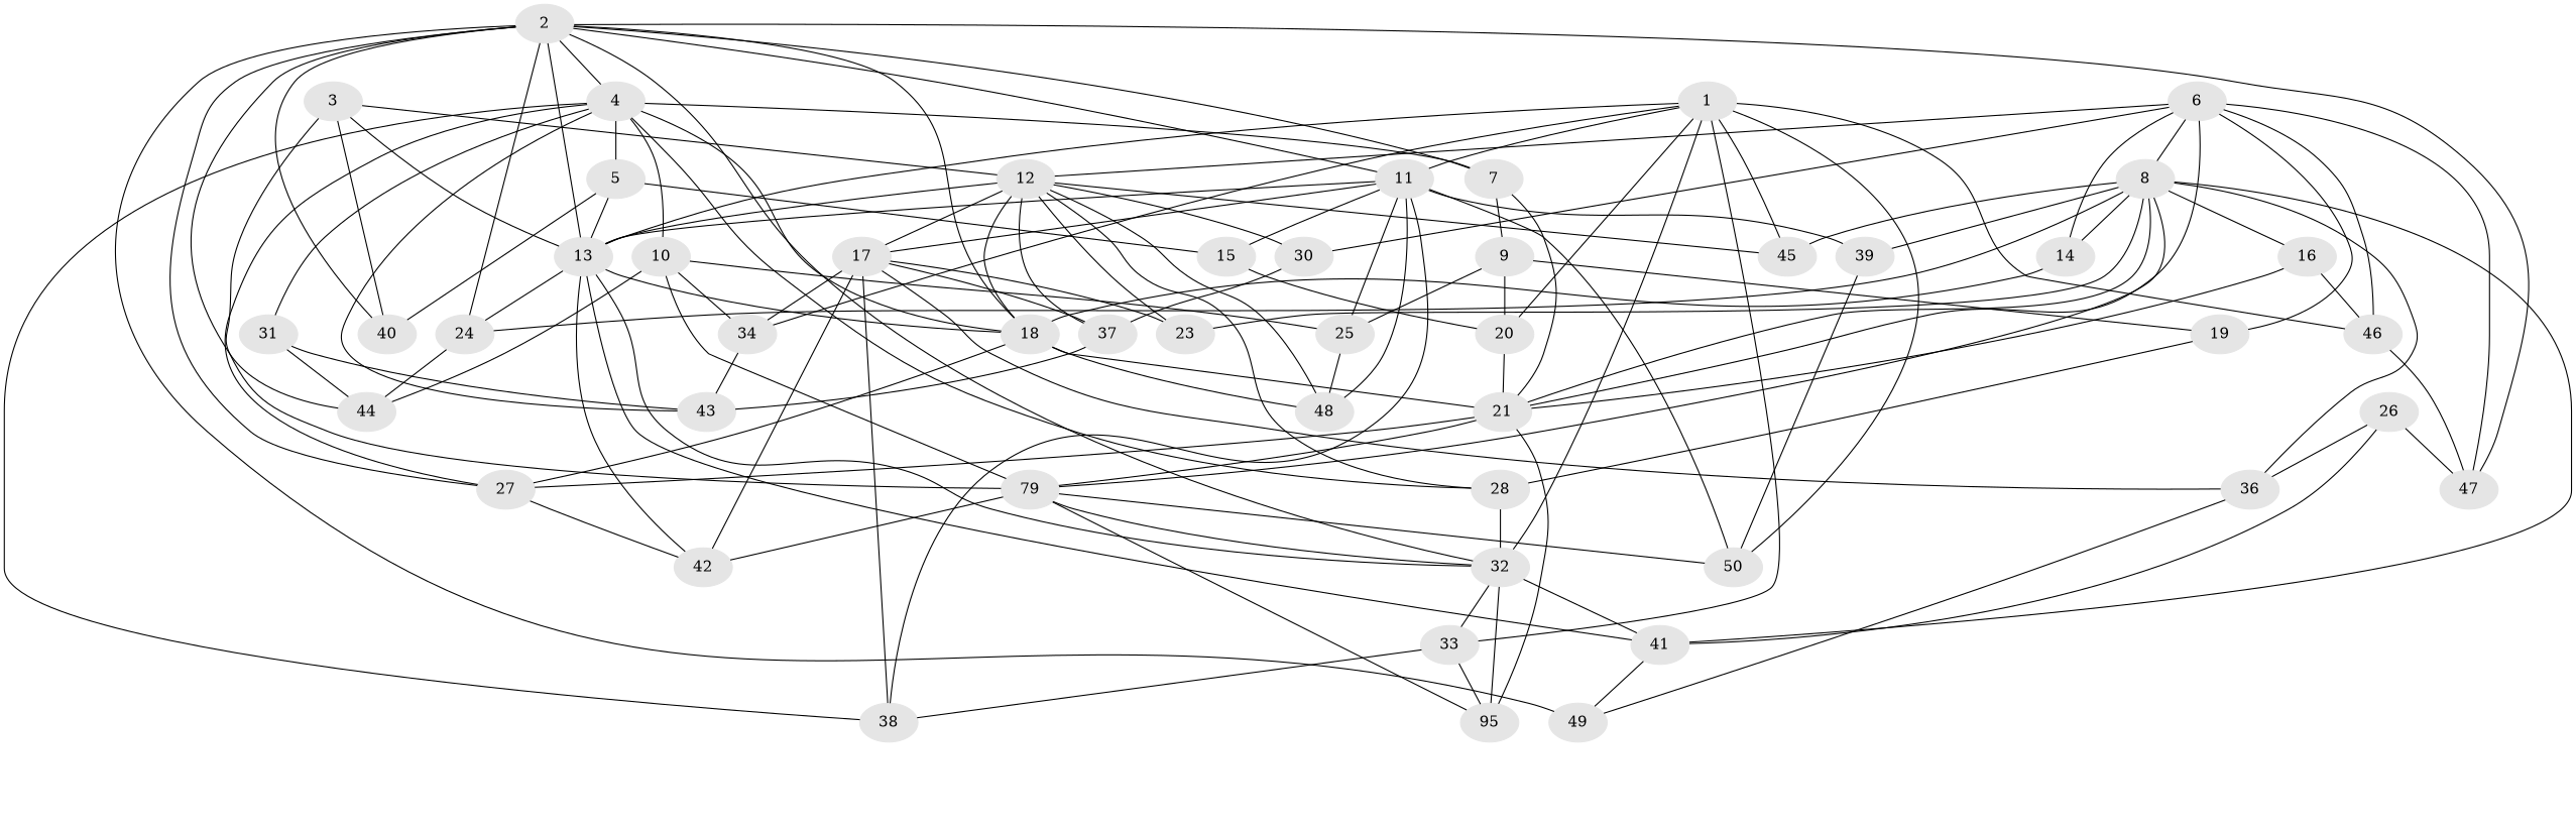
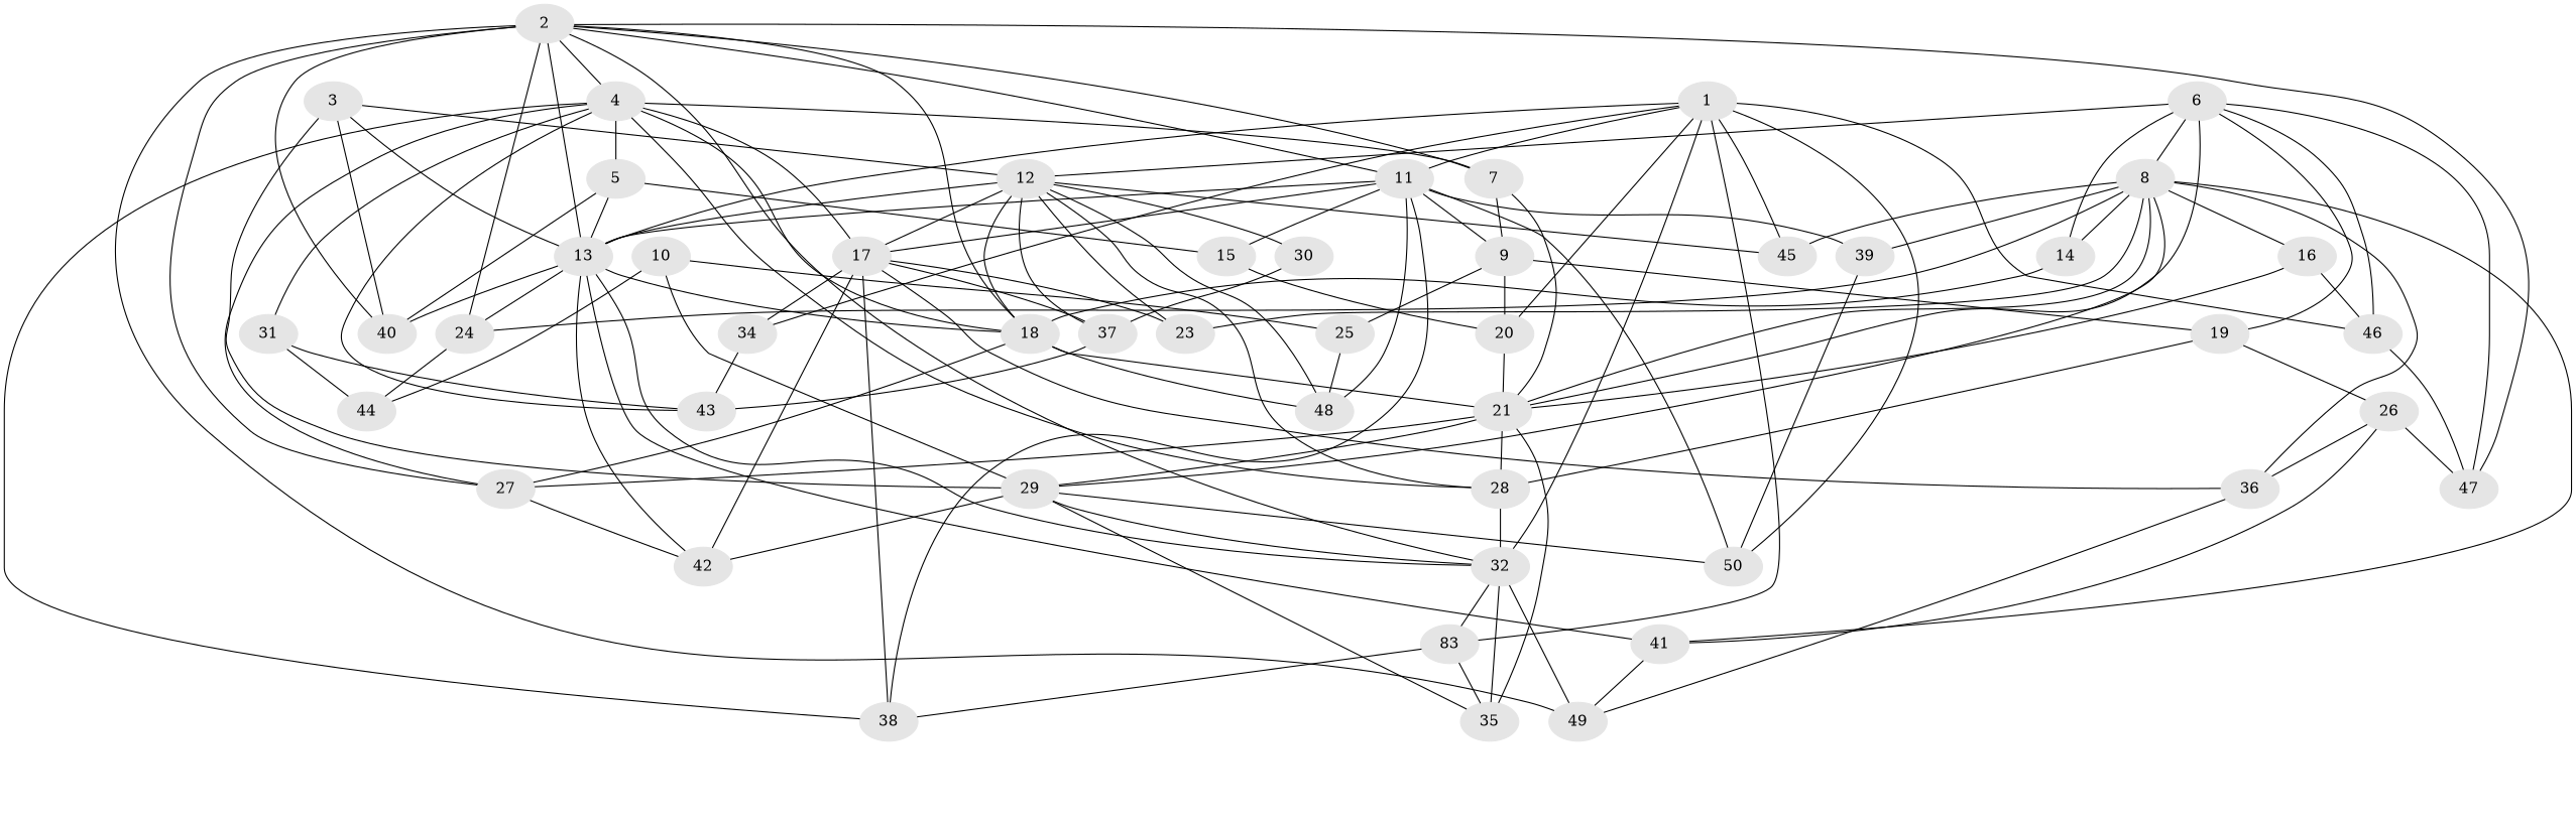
  graph {
    node [color=gray90 style=filled]
    edge [weight=1.0]
    1
    11
    13
    20
    32
-   33
+   33 [label=83]
    34
    45
    46
    50
    17
    38
    15
    39
    25
    48
    18
    24
    40
    41
    42
    21
    49
-   35 [label=95]
+   35
    43
    47
    2
    4
    7
    27
    44
    5
    28
    31
    9
    3
    12
-   29 [label=79]
+   29
    30
    23
    37
    36
    6
    8
    14
    19
    16
    26
    10
    1 -- 11
    1 -- 13
    1 -- 20
    1 -- 32
    1 -- 33
    1 -- 34
    1 -- 45
    1 -- 46
    1 -- 50 [weight=2.0]
    11 -- 13
    11 -- 50 [weight=2.0]
    11 -- 17
    11 -- 38
    11 -- 15 [weight=2.0]
    11 -- 39
-   11 -- 25
+   11 -- 9
    11 -- 48
    13 -- 32
    13 -- 18
    13 -- 24
+   13 -- 40
    13 -- 41
    13 -- 42
    20 -- 21
    32 -- 33
-   32 -- 41
+   32 -- 49
    32 -- 35
    33 -- 38
    33 -- 35
    34 -- 43
    46 -- 47
    17 -- 34
    17 -- 38
    17 -- 42
    17 -- 23 [weight=2.0]
    17 -- 37
    17 -- 36
    15 -- 20
    39 -- 50
    25 -- 48
    18 -- 48
    18 -- 21 [weight=2.0]
    18 -- 27 [weight=2.0]
    24 -- 44
    41 -- 49
    21 -- 35
    21 -- 27
+   21 -- 28 [weight=2.0]
    21 -- 29
    2 -- 11
    2 -- 13
    2 -- 32
    2 -- 18
    2 -- 24
    2 -- 40
    2 -- 49
    2 -- 47
    2 -- 4
    2 -- 7
    2 -- 27
-   2 -- 44
-   4 -- 10
+   4 -- 17
    4 -- 38
    4 -- 18
    4 -- 43
    4 -- 7
    4 -- 27
    4 -- 5
    4 -- 28
    4 -- 31
    7 -- 21
    7 -- 9
    27 -- 42
    5 -- 13
    5 -- 15
    5 -- 40
    28 -- 32
    31 -- 43
    31 -- 44
    9 -- 20
    9 -- 25
    9 -- 19
    3 -- 13
    3 -- 40
    3 -- 12
    3 -- 29
    12 -- 13
    12 -- 45
    12 -- 17
    12 -- 48
    12 -- 18
    12 -- 28
    12 -- 30 [weight=2.0]
    12 -- 23
    12 -- 37
    29 -- 32
    29 -- 50
    29 -- 42
    29 -- 35
    30 -- 37
    37 -- 43
    36 -- 49
    6 -- 46
    6 -- 21
    6 -- 47
    6 -- 12
-   6 -- 30
    6 -- 8
    6 -- 14
    6 -- 19
    8 -- 45
    8 -- 39 [weight=2.0]
    8 -- 24
    8 -- 41
    8 -- 21
    8 -- 29
    8 -- 23
    8 -- 36
    8 -- 14
    8 -- 16
    14 -- 18
    19 -- 28
+   19 -- 26
    16 -- 46
    16 -- 21
    26 -- 41
    26 -- 47
    26 -- 36
-   10 -- 34
    10 -- 25
    10 -- 44
    10 -- 29
  }
